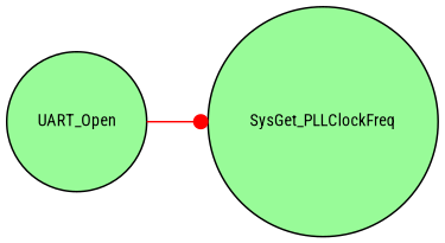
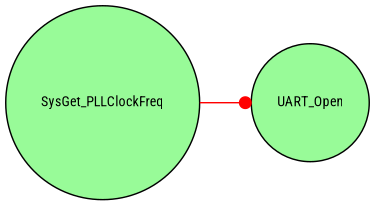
  digraph {
    rankdir=LR
    fontname="Roboto Condensed"
    node [color=black fillcolor=palegreen fontname="Roboto Condensed" fontsize=10 shape=circle style=filled]
    n1 [fontcolor=black height=0.2 label=UART_Open width=0.4]
    n2 [height=0.2 label=SysGet_PLLClockFreq width=0.4]
-   n1 -> n2 [color=red fontname="Roboto Condensed" fontsize=10 labelfontname=Helvetica labelfontsize=10 style=solid arrowhead=dot]
+   n2 -> n1 [color=red fontname="Roboto Condensed" fontsize=10 labelfontname=Helvetica labelfontsize=10 style=solid arrowhead=dot]
  }
